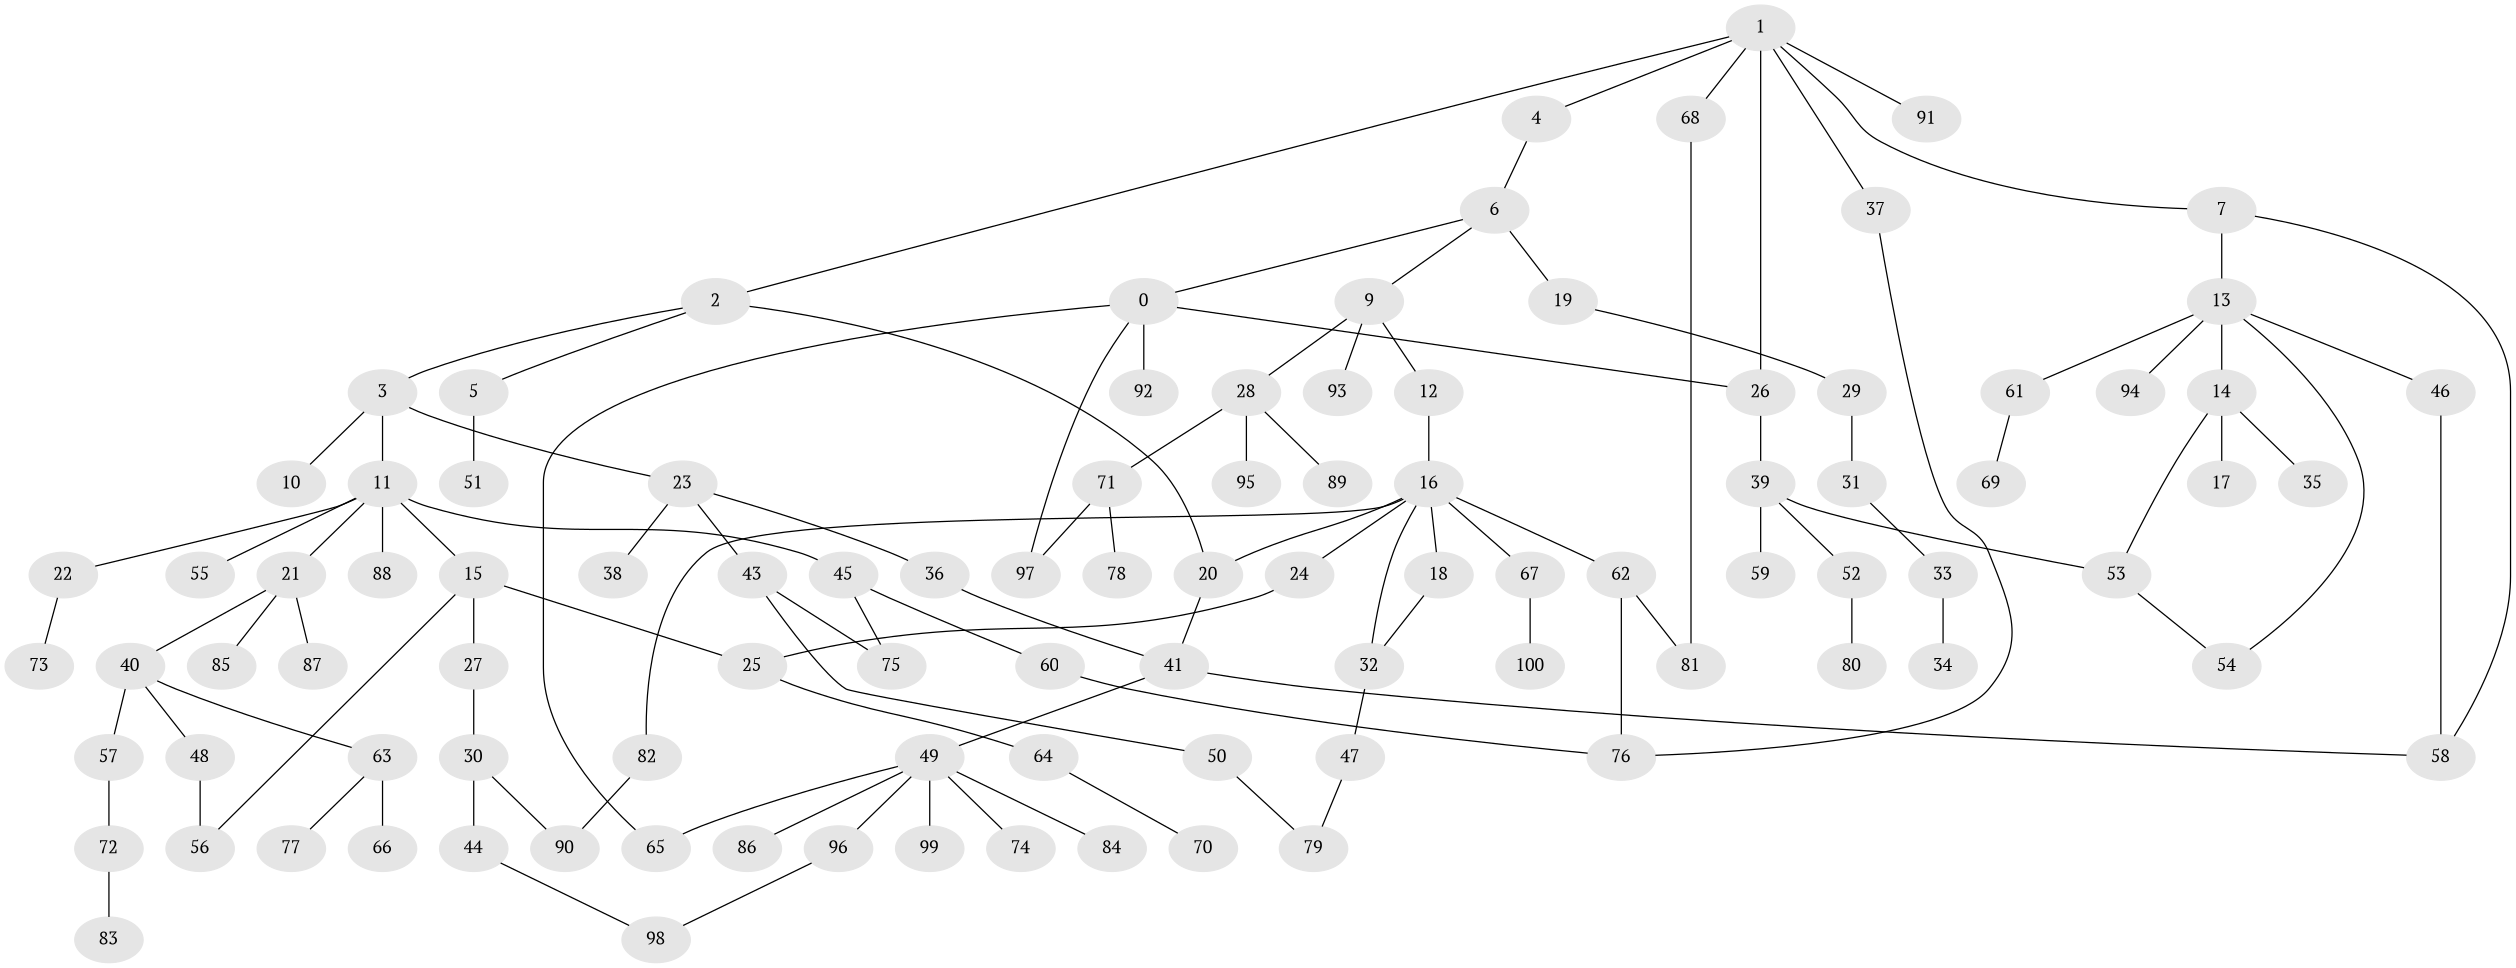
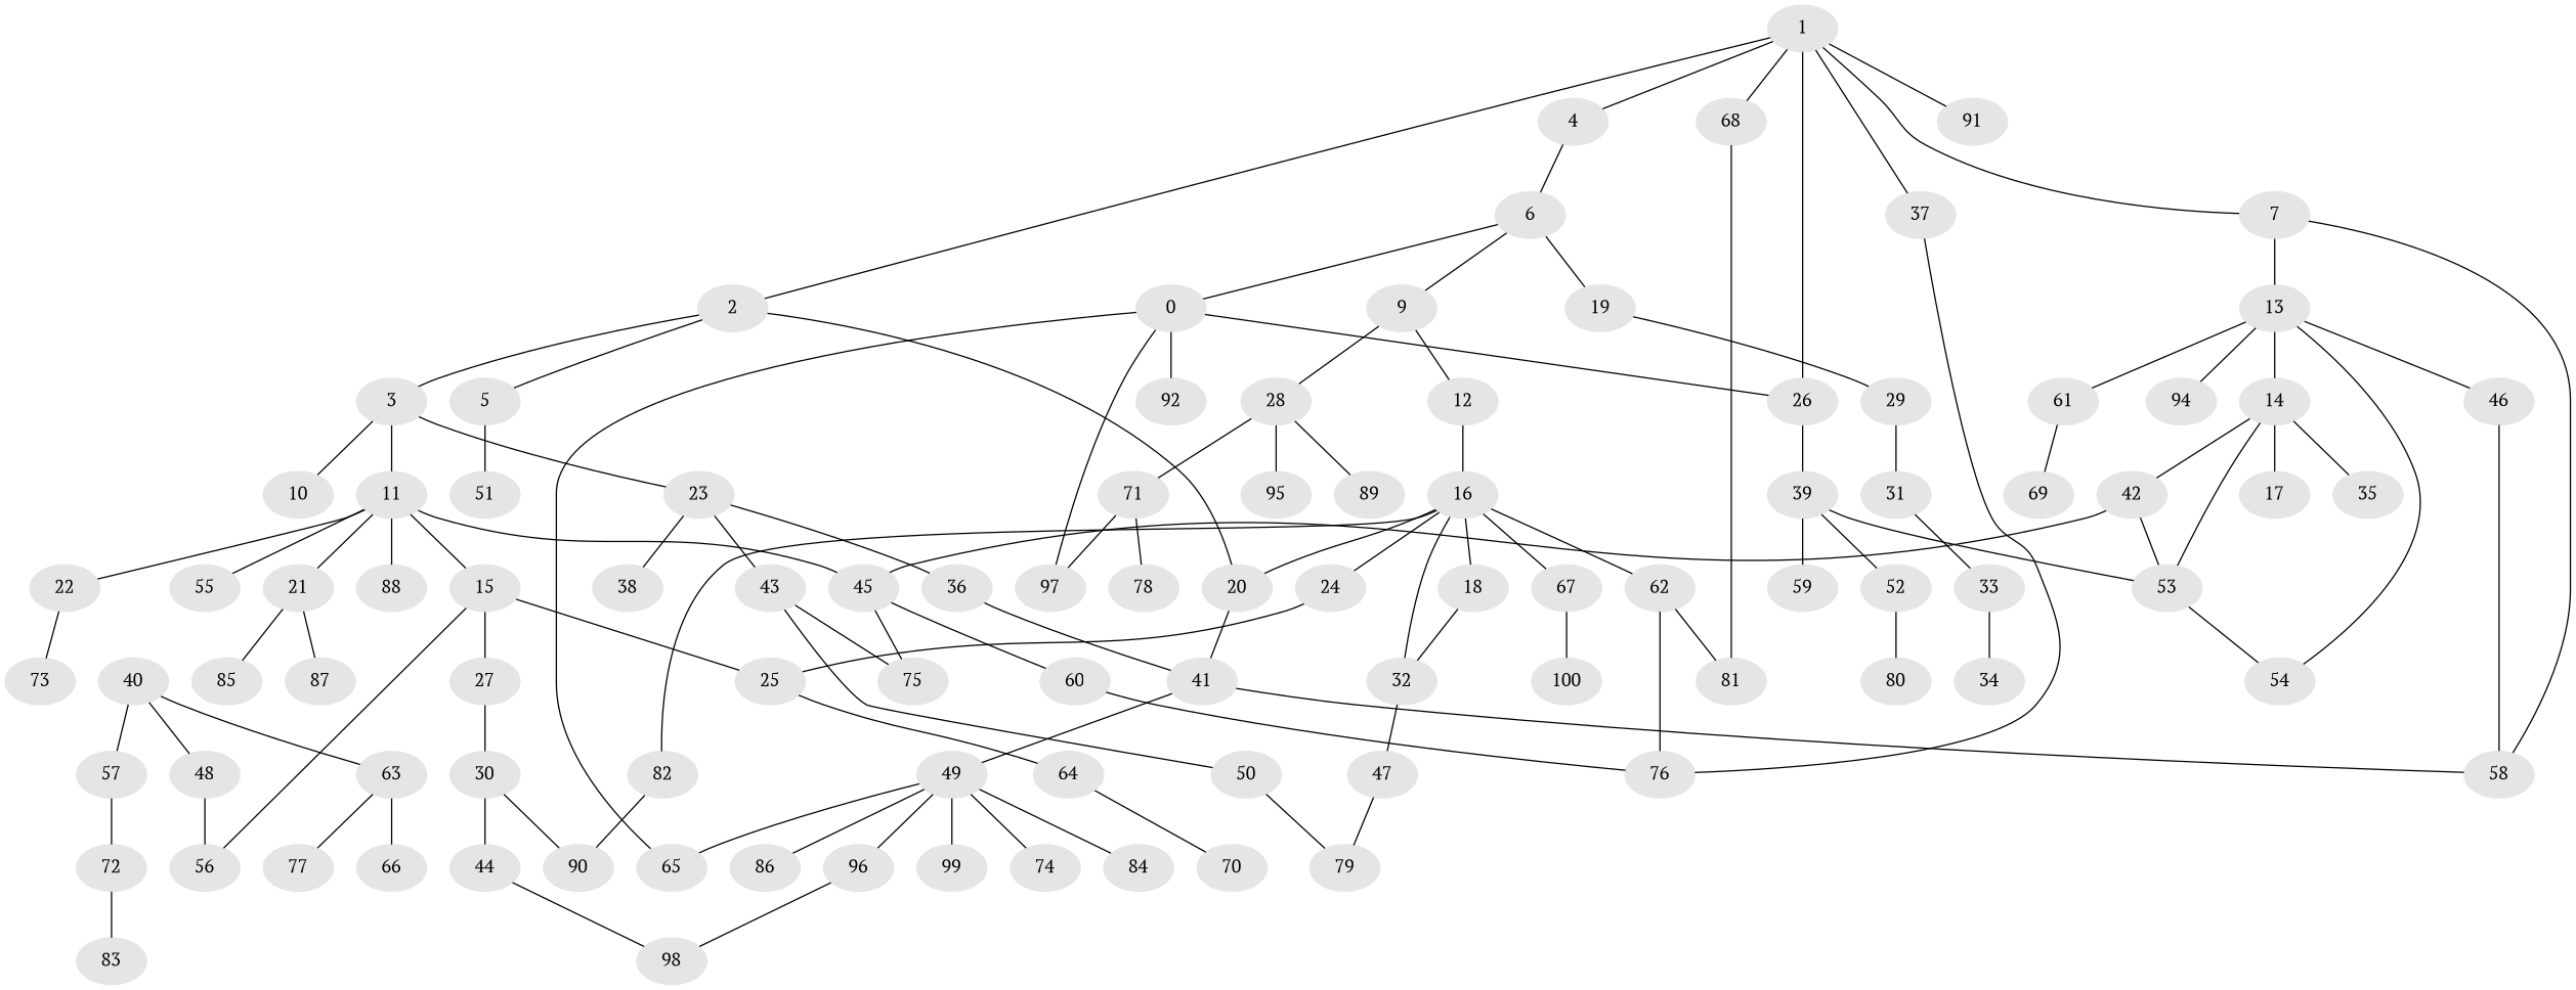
  graph {
    fontname="PT Serif"
    node [color=gray90 fontname="PT Serif" style=filled]
    edge [fontname="PT Serif"]
    1
    2
    4
    7
    26
    37
    68
    91
    3
    5
    20
    6
    13
    58
    39
    76
    81
    10
    11
    23
    51
    41
    15
    21
    22
    45
    55
    88
    36
    38
    43
    n32 [label=0]
    9
    19
    65
    92
    97
    12
    28
-   93
    29
    14
    46
    54
    61
    94
    16
    71
    89
    95
    25
    27
    56
    40
    85
    87
    73
    75
    60
    18
    24
    32
    62
    67
    82
    17
    35
+   42
    53
    69
    64
    30
    47
    100
    90
    31
    49
    48
    57
    63
    50
    70
    52
    59
    44
    78
    33
    98
    34
    79
    80
    72
    66
    77
    74
    84
    86
    96
    99
    83
    1 -- 2
    1 -- 4
    1 -- 7
    1 -- 26
    1 -- 37
    1 -- 68
    1 -- 91
    2 -- 3
    2 -- 5
    2 -- 20
    4 -- 6
    7 -- 13
    7 -- 58
    26 -- 39
    37 -- 76
    68 -- 81
    3 -- 10
    3 -- 11
    3 -- 23
    5 -- 51
    20 -- 41
    6 -- n32
    6 -- 9
    6 -- 19
    13 -- 14
    13 -- 46
    13 -- 54
    13 -- 61
    13 -- 94
    39 -- 53
    39 -- 52
    39 -- 59
    11 -- 15
    11 -- 21
    11 -- 22
    11 -- 45
    11 -- 55
    11 -- 88
    23 -- 36
    23 -- 38
    23 -- 43
    41 -- 58
    41 -- 49
    15 -- 25
    15 -- 27
    15 -- 56
-   21 -- 40
    21 -- 85
    21 -- 87
    22 -- 73
    45 -- 75
    45 -- 60
    36 -- 41
    43 -- 75
    43 -- 50
    n32 -- 26
    n32 -- 65
    n32 -- 92
    n32 -- 97
    9 -- 12
    9 -- 28
-   9 -- 93
    19 -- 29
    12 -- 16
    28 -- 71
    28 -- 89
    28 -- 95
    29 -- 31
    14 -- 17
    14 -- 35
+   14 -- 42
    14 -- 53
    46 -- 58
    61 -- 69
    16 -- 20
    16 -- 18
    16 -- 24
    16 -- 32
    16 -- 62
    16 -- 67
    16 -- 82
    71 -- 97
    71 -- 78
    25 -- 64
    27 -- 30
    40 -- 48
    40 -- 57
    40 -- 63
    60 -- 76
    18 -- 32
    24 -- 25
    32 -- 47
    62 -- 76
    62 -- 81
    67 -- 100
    82 -- 90
+   42 -- 45
+   42 -- 53
    53 -- 54
    64 -- 70
    30 -- 90
    30 -- 44
    47 -- 79
    31 -- 33
    49 -- 65
    49 -- 74
    49 -- 84
    49 -- 86
    49 -- 96
    49 -- 99
    48 -- 56
    57 -- 72
    63 -- 66
    63 -- 77
    50 -- 79
    52 -- 80
    44 -- 98
    33 -- 34
    72 -- 83
    96 -- 98
  }
